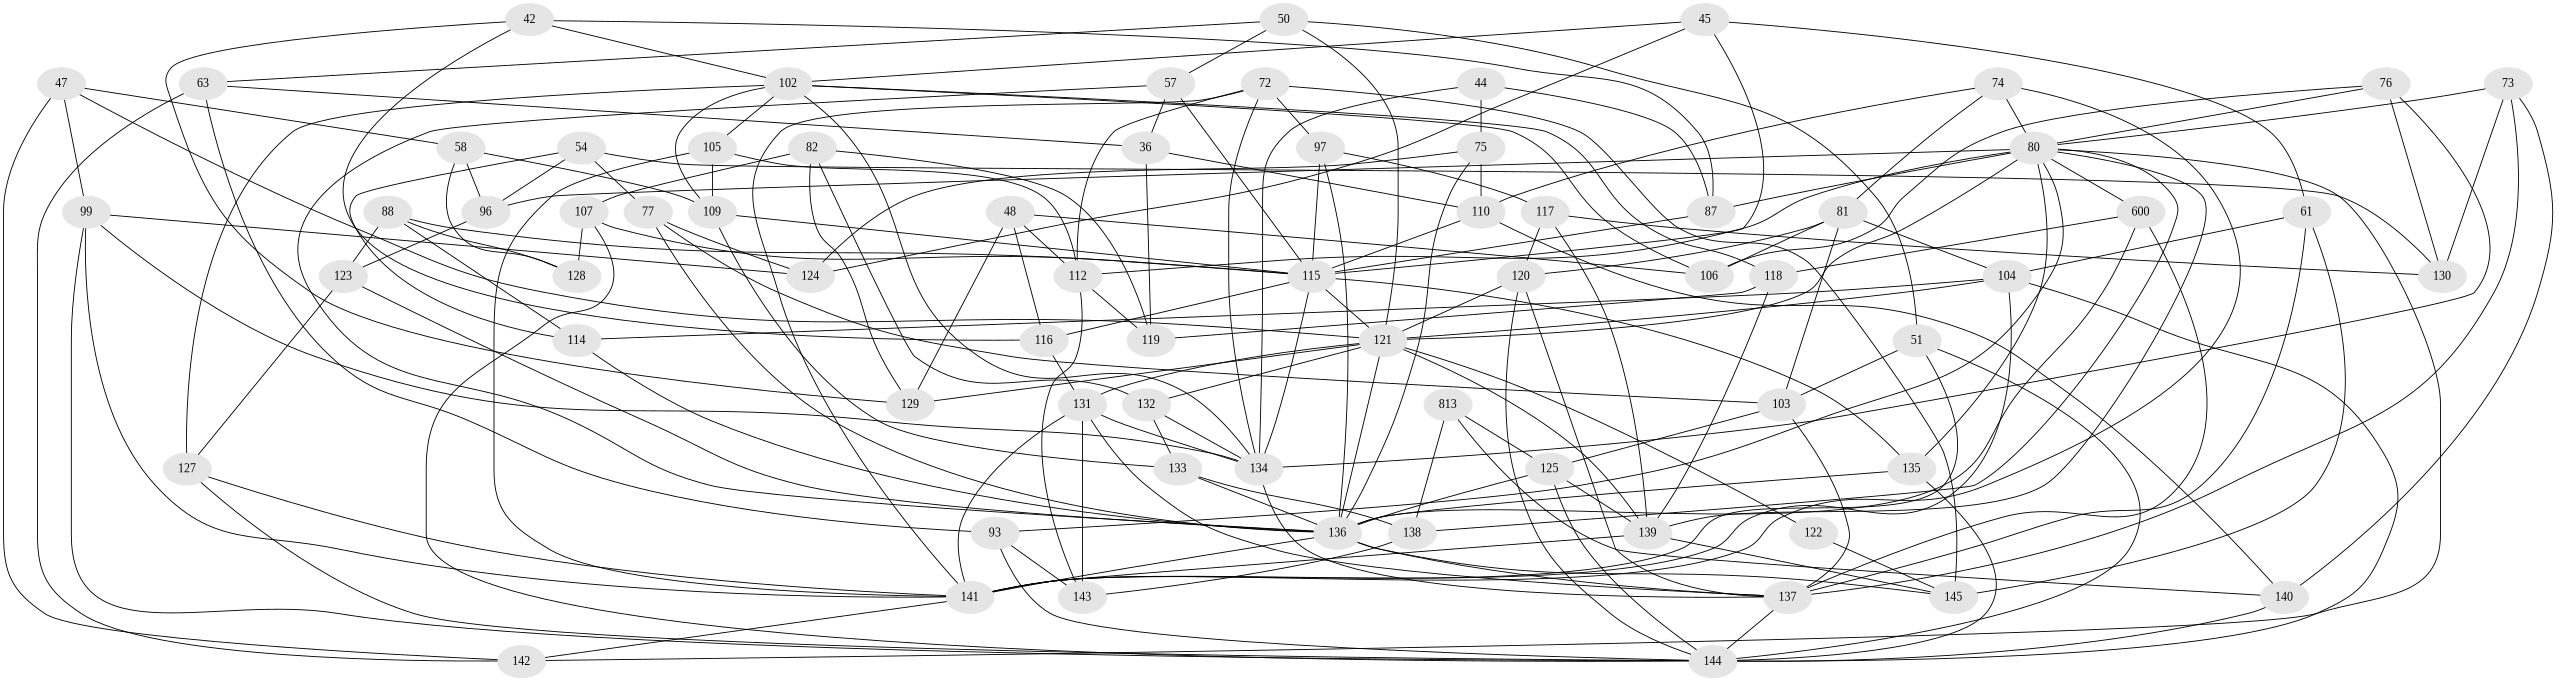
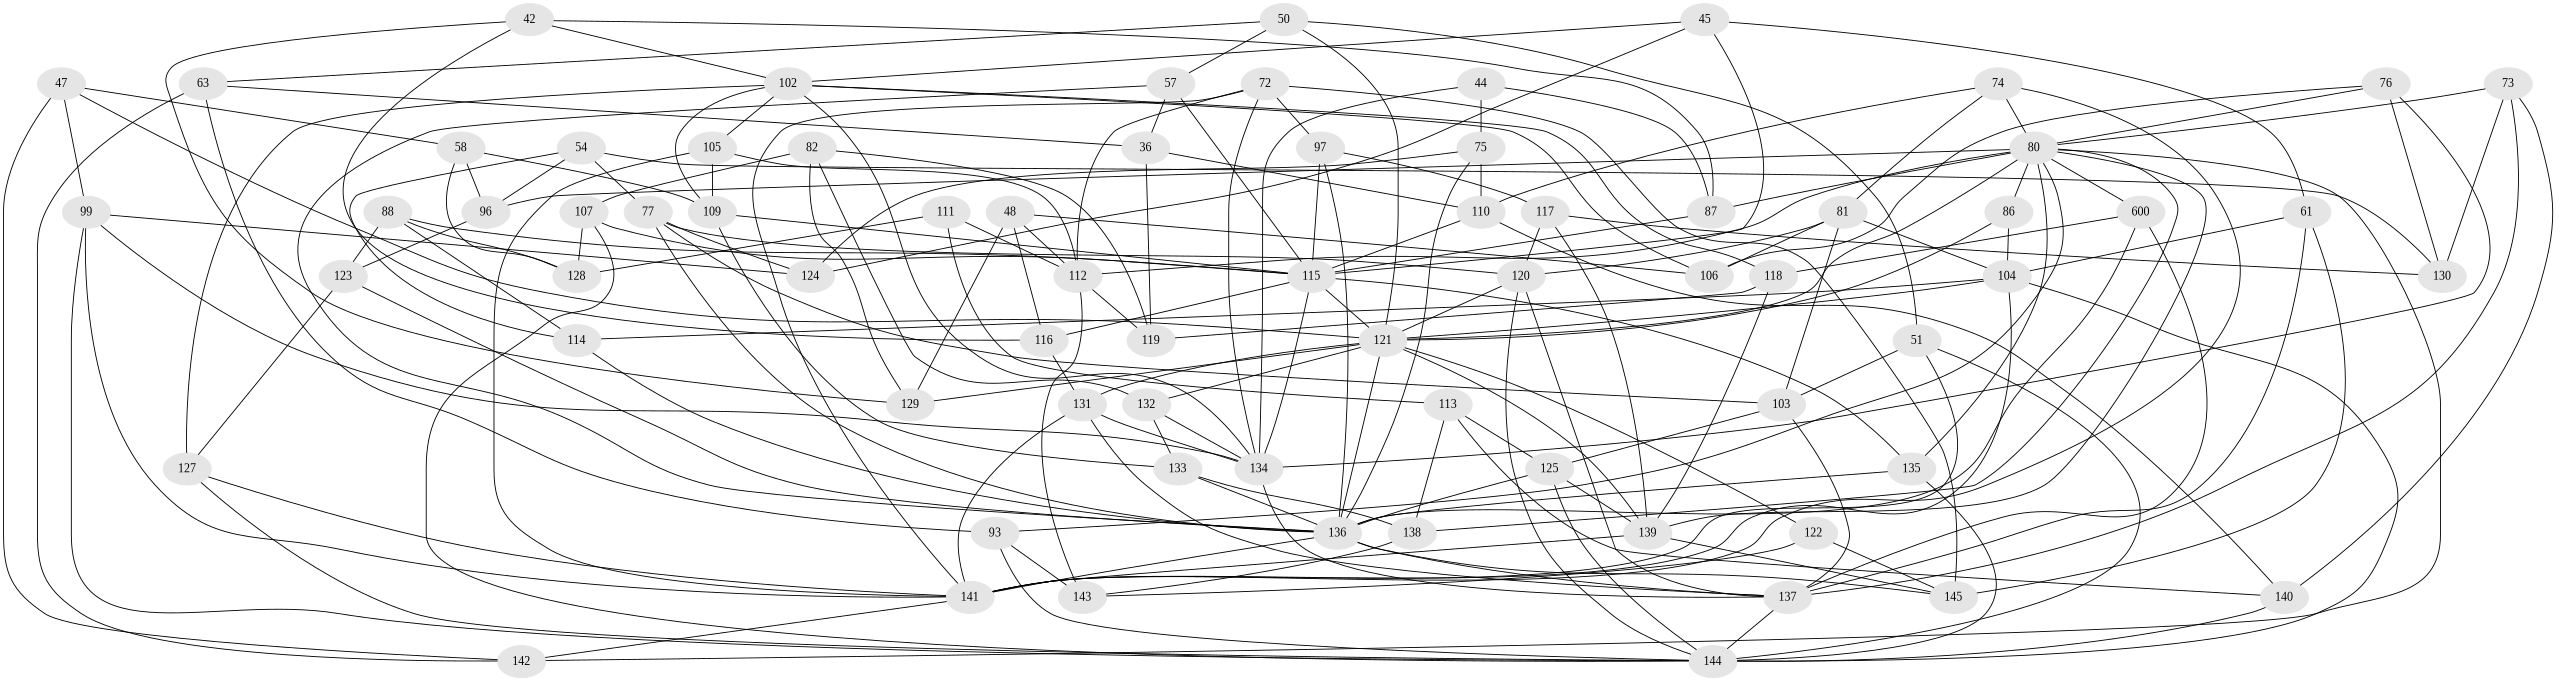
  graph {
    fontname="Liberation Serif"
    node [color=gray90 fontname="Liberation Serif" style=filled]
    edge [fontname="Liberation Serif"]
    42
    87
    102 [super="+3+83"]
    116 [super="+95"]
    129
    115 [super="+90+69"]
    134 [super="+64+108"]
    106
    109
    118
    105
    127
    131 [super="+40"]
    75 [super="+15"]
    124
    136 [super="+22+36+29+126"]
    110 [super="+71"]
    44
    112 [super="+12+60"]
    119
    143
    137 [super="+49"]
    61 [super="+46"]
    104 [super="+34+59"]
    145 [super="+101"]
    45
    121 [super="+17+98+41+56"]
    135
    47
    58
    99 [super="+91"]
    142
    96
    128 [super="+62"]
    141 [super="+27+32+43+68"]
    144 [super="+24+35+89"]
    139 [super="+92+70"]
    132
    122
    48
    50
    51
    57
    63
    103 [super="+28"]
    n46 [label=36]
    93
    125 [super="+84"]
    77 [super="+67"]
    120 [super="+7+94"]
    54
    114
    130
    123
    133
    140 [super="+78"]
    72 [super="+20"]
    97
    117
    80 [super="+19+37+55+26"]
+   86
    n62 [label=600]
    138
    73
    74
    81 [super="+79"]
    76
    82
    107
    88
-   113 [label=813]
+   111
+   113
    42 -- 87
    42 -- 102
    42 -- 116
    42 -- 129
    87 -- 115
    102 -- 134
    102 -- 106
    102 -- 109
    102 -- 118
    102 -- 105
    102 -- 127
    116 -- 131 [weight=2]
    115 -- 116 [weight=2]
    115 -- 134 [weight=2]
    115 -- 121
    115 -- 135
    134 -- 137
    109 -- 115
    109 -- 133
    118 -- 119
    118 -- 139
    105 -- 109
    105 -- 112
    105 -- 141
    127 -- 141
    127 -- 144
    131 -- 134
    131 -- 137 [weight=2]
    131 -- 141 [weight=2]
    75 -- 124
    75 -- 136 [weight=2]
    75 -- 110 [weight=2]
    136 -- 137
    136 -- 145
    136 -- 141 [weight=3]
    110 -- 115
    110 -- 140
    44 -- 87
    44 -- 134
    44 -- 75
    112 -- 119
    112 -- 143
    137 -- 144
    61 -- 137 [weight=2]
    61 -- 104 [weight=2]
    61 -- 145
    104 -- 121
    104 -- 141
    104 -- 144
    104 -- 114
    45 -- 102
    45 -- 115
    45 -- 124
    45 -- 61
    121 -- 129
    121 -- 131 [weight=3]
    121 -- 136 [weight=2]
    121 -- 139 [weight=2]
    121 -- 132
    121 -- 122 [weight=2]
    135 -- 136
    135 -- 144
    47 -- 121
    47 -- 58
    47 -- 99
    47 -- 142
    58 -- 109
    58 -- 96
    58 -- 128
    99 -- 134
    99 -- 124
    99 -- 141 [weight=2]
    99 -- 144
    96 -- 123
    141 -- 142
    139 -- 145
    139 -- 141 [weight=2]
    132 -- 134
    132 -- 133
-   131 -- 143
+   122 -- 143
    122 -- 145
    48 -- 116
    48 -- 129
    48 -- 106
    48 -- 112
    50 -- 121
    50 -- 51
    50 -- 57
    50 -- 63
    51 -- 141
    51 -- 144
    51 -- 103
    57 -- 115
    57 -- 136
    57 -- n46
    63 -- 142
    63 -- n46
    63 -- 93
    103 -- 137 [weight=2]
    103 -- 125
    n46 -- 110
    n46 -- 119
    93 -- 143
    93 -- 144
    125 -- 136
    125 -- 144 [weight=2]
    125 -- 139
    77 -- 124
    77 -- 136
    77 -- 103
+   77 -- 120 [weight=2]
    120 -- 137
    120 -- 121
    120 -- 144
    54 -- 96
    54 -- 77
    54 -- 114
    54 -- 130
    114 -- 136
    123 -- 127
    123 -- 136
    133 -- 136
    133 -- 138
    140 -- 144 [weight=3]
    72 -- 134
    72 -- 112
    72 -- 145 [weight=2]
    72 -- 141
    72 -- 97
    97 -- 115
    97 -- 136
    97 -- 117
    117 -- 139
    117 -- 120
    117 -- 130
    80 -- 87
    80 -- 112
    80 -- 121 [weight=4]
    80 -- 135
    80 -- 142
    80 -- 96
    80 -- 139 [weight=2]
    80 -- 93
+   80 -- 86
    80 -- n62
    80 -- 138
+   86 -- 104
+   86 -- 121 [weight=2]
    n62 -- 118
    n62 -- 136
    n62 -- 137
    138 -- 143
    73 -- 137
    73 -- 130
    73 -- 140
    73 -- 80
    74 -- 110
    74 -- 141
    74 -- 80
    74 -- 81
    81 -- 106
    81 -- 104
    81 -- 103
    81 -- 120 [weight=2]
    76 -- 134
    76 -- 106
    76 -- 130
    76 -- 80
    82 -- 129
    82 -- 119
    82 -- 132
    82 -- 107
    107 -- 115
    107 -- 128
    107 -- 144
    88 -- 115
    88 -- 128
    88 -- 114
    88 -- 123
+   111 -- 112
+   111 -- 128 [weight=2]
+   111 -- 113
    113 -- 125
    113 -- 140
    113 -- 138
  }
